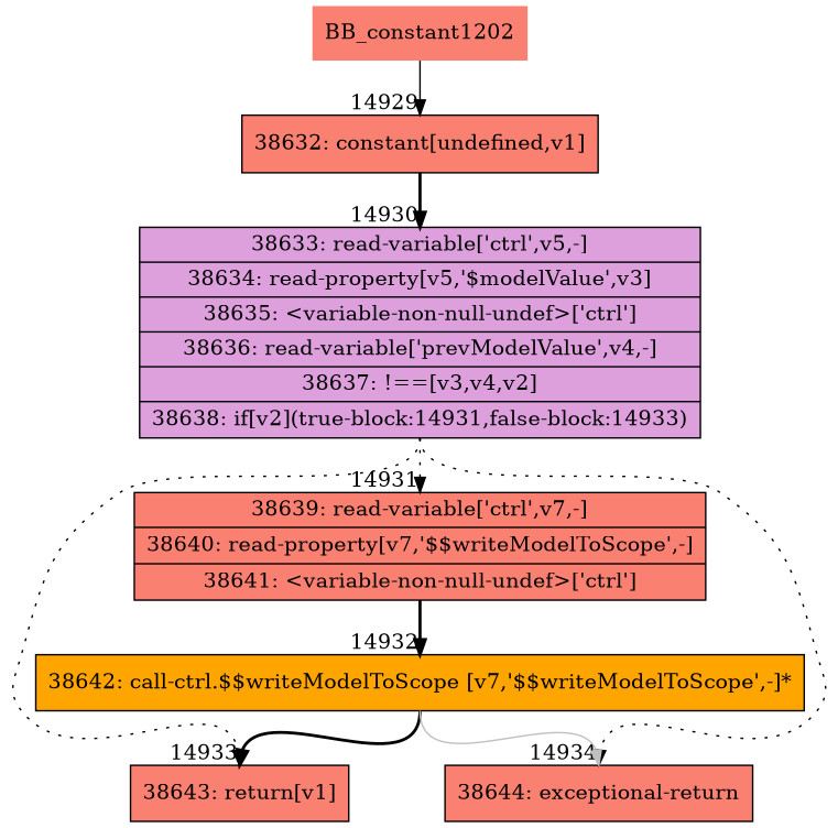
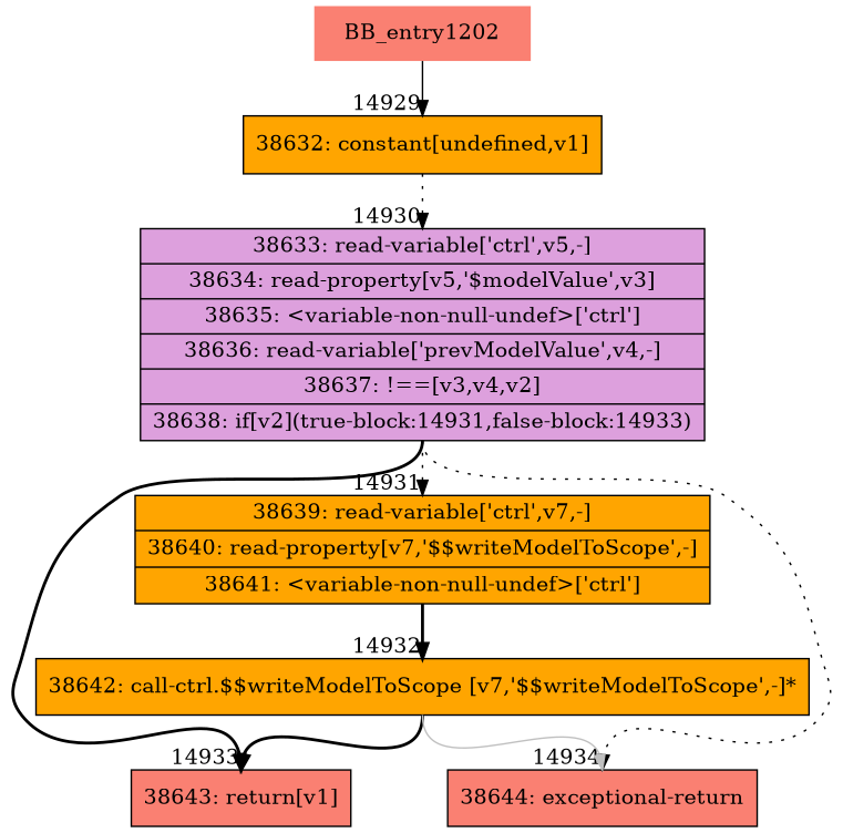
  digraph {
    rankdir=TD
    node [fillcolor=salmon shape=record style=filled]
    edge [headport=n style=bold tailport=s]
-   BB_entry1202 [shape=none label=BB_constant1202]
-   n2 [label="{38632: constant[undefined,v1]}"]
+   BB_entry1202 [shape=none]
+   n2 [fillcolor=orange label="{38632: constant[undefined,v1]}"]
    n3 [fillcolor=plum label="{38633: read-variable['ctrl',v5,-]|38634: read-property[v5,'$modelValue',v3]|38635: \<variable-non-null-undef\>['ctrl']|38636: read-variable['prevModelValue',v4,-]|38637: !==[v3,v4,v2]|38638: if[v2](true-block:14931,false-block:14933)}"]
-   n4 [label="{38639: read-variable['ctrl',v7,-]|38640: read-property[v7,'$$writeModelToScope',-]|38641: \<variable-non-null-undef\>['ctrl']}"]
+   n4 [fillcolor=orange label="{38639: read-variable['ctrl',v7,-]|38640: read-property[v7,'$$writeModelToScope',-]|38641: \<variable-non-null-undef\>['ctrl']}"]
    n5 [label="{38643: return[v1]}"]
    n6 [label="{38644: exceptional-return}"]
    n7 [fillcolor=orange label="{38642: call-ctrl.$$writeModelToScope [v7,'$$writeModelToScope',-]*}"]
    BB_entry1202 -> n2 [headlabel="    14929" style=solid]
-   n2 -> n3 [headlabel="      14930"]
+   n2 -> n3 [headlabel="      14930" style=dotted]
    n3 -> n4 [headlabel="      14931" style=dotted]
-   n3 -> n5 [headlabel="      14933" style=dotted]
+   n3 -> n5 [headlabel="      14933"]
    n3 -> n6 [color=black headlabel="      14934" style=dotted]
    n4 -> n7 [headlabel="      14932"]
    n7 -> n5
    n7 -> n6 [color=gray style=solid]
  }
